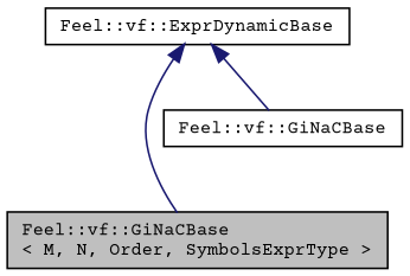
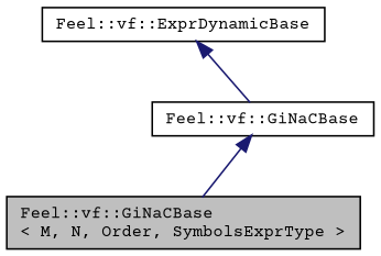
  digraph {
    fontname="Courier Prime"
    node [color=black fillcolor=white fontname="Courier Prime" fontsize=10 shape=record style=filled]
    edge [color=midnightblue dir=back fontname="Courier Prime" fontsize=10 labelfontname=Helvetica labelfontsize=10 style=solid]
    n1 [fillcolor=grey75 fontcolor=black height=0.2 label="Feel::vf::GiNaCBase\l\< M, N, Order, SymbolsExprType \>" width=0.4]
    n2 [height=0.2 label="Feel::vf::GiNaCBase" width=0.4]
    n3 [height=0.2 label="Feel::vf::ExprDynamicBase" width=0.4]
-   n3 -> n1
+   n2 -> n1
    n3 -> n2
  }
